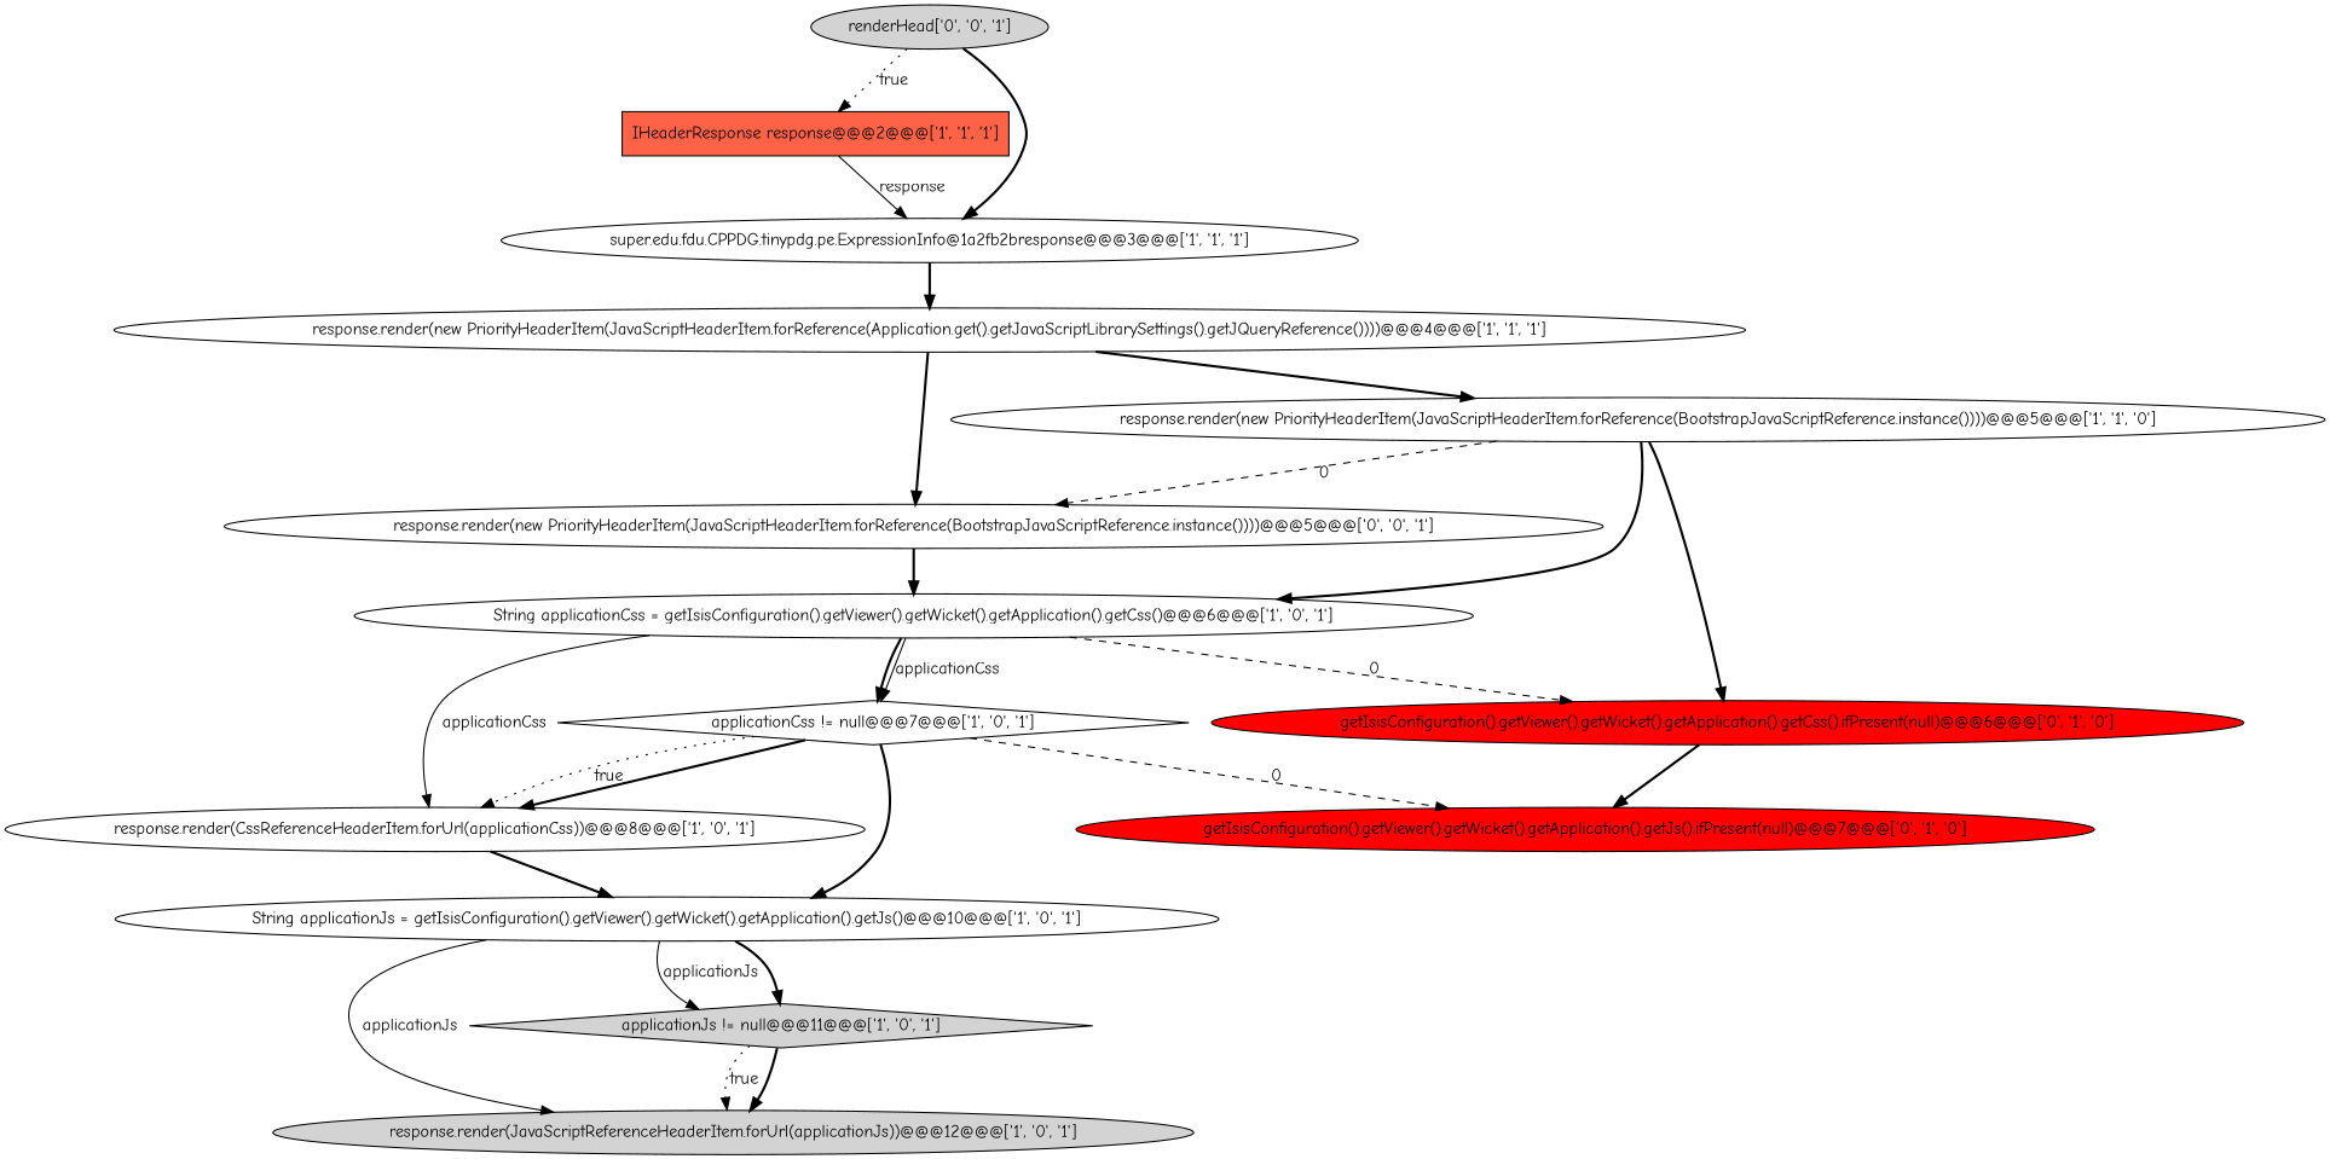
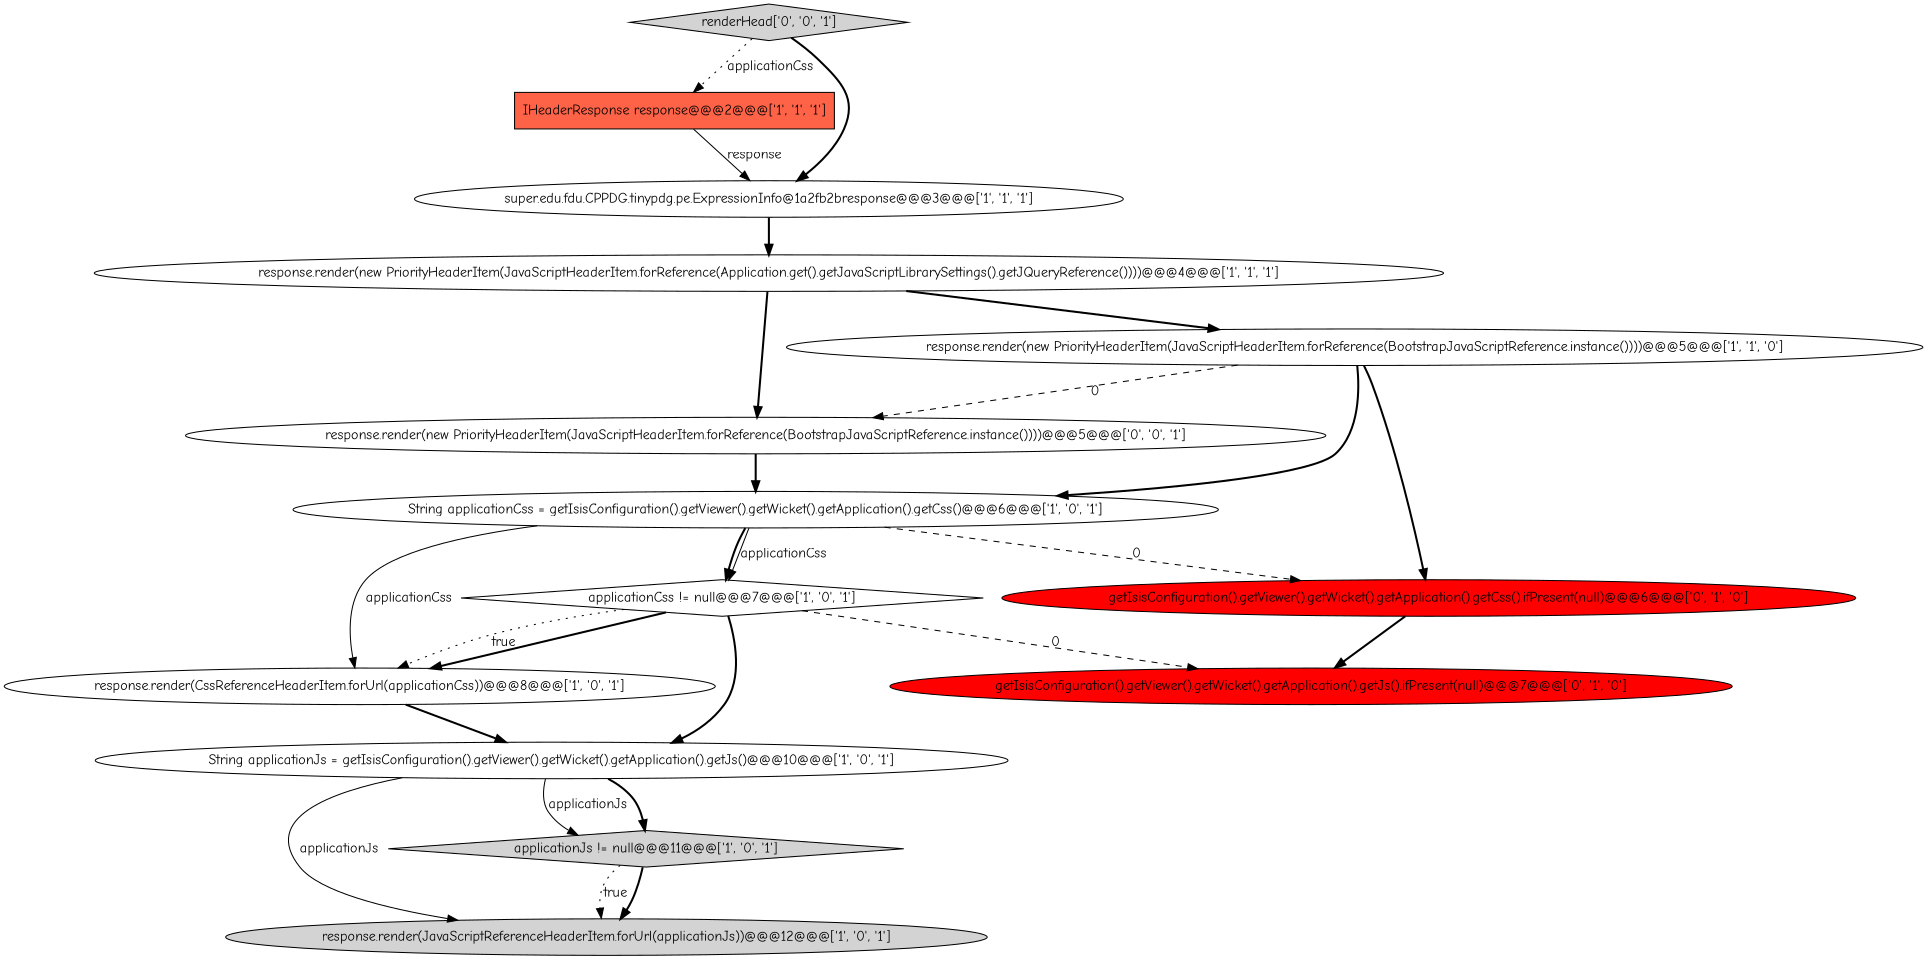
  digraph {
    fontname="Comic Neue"
    node [fillcolor=white fontname="Comic Neue" shape=ellipse style=filled]
    edge [fontname="Comic Neue" style=bold]
    n1 [label="String applicationCss = getIsisConfiguration().getViewer().getWicket().getApplication().getCss()@@@6@@@['1', '0', '1']"]
    n2 [label="applicationCss != null@@@7@@@['1', '0', '1']" shape=diamond]
    n3 [label="response.render(CssReferenceHeaderItem.forUrl(applicationCss))@@@8@@@['1', '0', '1']"]
    n4 [fillcolor=red label="getIsisConfiguration().getViewer().getWicket().getApplication().getCss().ifPresent(null)@@@6@@@['0', '1', '0']"]
    n5 [label="String applicationJs = getIsisConfiguration().getViewer().getWicket().getApplication().getJs()@@@10@@@['1', '0', '1']"]
    n6 [fillcolor=red label="getIsisConfiguration().getViewer().getWicket().getApplication().getJs().ifPresent(null)@@@7@@@['0', '1', '0']"]
    n7 [label="super.edu.fdu.CPPDG.tinypdg.pe.ExpressionInfo@1a2fb2bresponse@@@3@@@['1', '1', '1']"]
    n8 [label="response.render(new PriorityHeaderItem(JavaScriptHeaderItem.forReference(Application.get().getJavaScriptLibrarySettings().getJQueryReference())))@@@4@@@['1', '1', '1']"]
    n9 [label="response.render(new PriorityHeaderItem(JavaScriptHeaderItem.forReference(BootstrapJavaScriptReference.instance())))@@@5@@@['0', '0', '1']"]
    n10 [label="response.render(new PriorityHeaderItem(JavaScriptHeaderItem.forReference(BootstrapJavaScriptReference.instance())))@@@5@@@['1', '1', '0']"]
    n11 [fillcolor=lightgray label="applicationJs != null@@@11@@@['1', '0', '1']" shape=diamond]
    n12 [fillcolor=lightgray label="response.render(JavaScriptReferenceHeaderItem.forUrl(applicationJs))@@@12@@@['1', '0', '1']"]
    n13 [fillcolor=tomato label="IHeaderResponse response@@@2@@@['1', '1', '1']" shape=box]
-   n14 [fillcolor=lightgray label="renderHead['0', '0', '1']"]
+   n14 [fillcolor=lightgray label="renderHead['0', '0', '1']" shape=diamond]
    n1 -> n2
    n1 -> n2 [label=applicationCss style=solid]
    n1 -> n3 [label=applicationCss style=solid]
    n1 -> n4 [label=0 style=dashed]
    n2 -> n3
    n2 -> n3 [label=true style=dotted]
    n2 -> n5
    n2 -> n6 [label=0 style=dashed]
    n3 -> n5
    n4 -> n6
    n5 -> n11
    n5 -> n11 [label=applicationJs style=solid]
    n5 -> n12 [label=applicationJs style=solid]
    n7 -> n8
    n8 -> n9
    n8 -> n10
    n9 -> n1
    n10 -> n1
    n10 -> n4
    n10 -> n9 [label=0 style=dashed]
    n11 -> n12
    n11 -> n12 [label=true style=dotted]
    n13 -> n7 [label=response style=solid]
    n14 -> n7
-   n14 -> n13 [label=true style=dotted]
+   n14 -> n13 [label=applicationCss style=dotted]
  }
